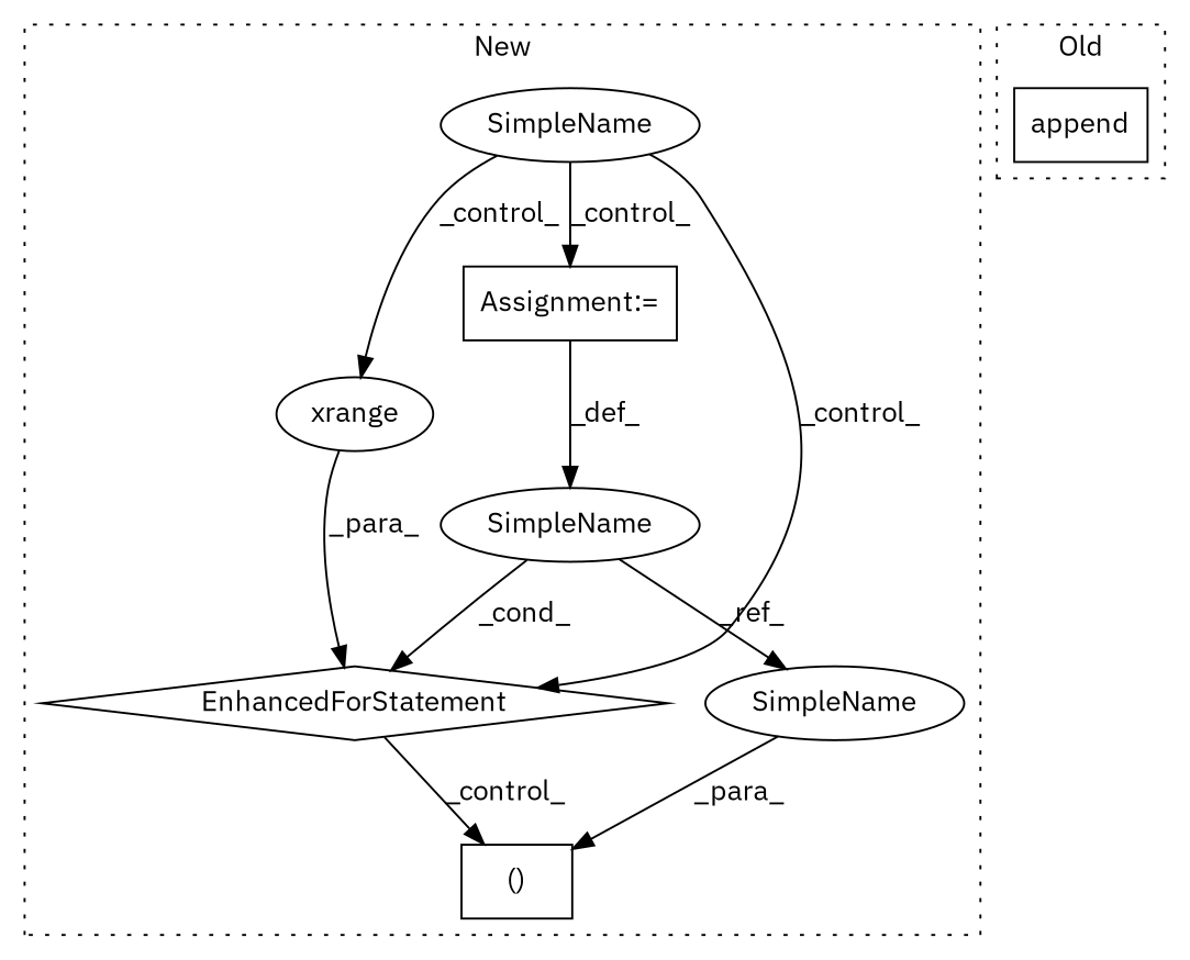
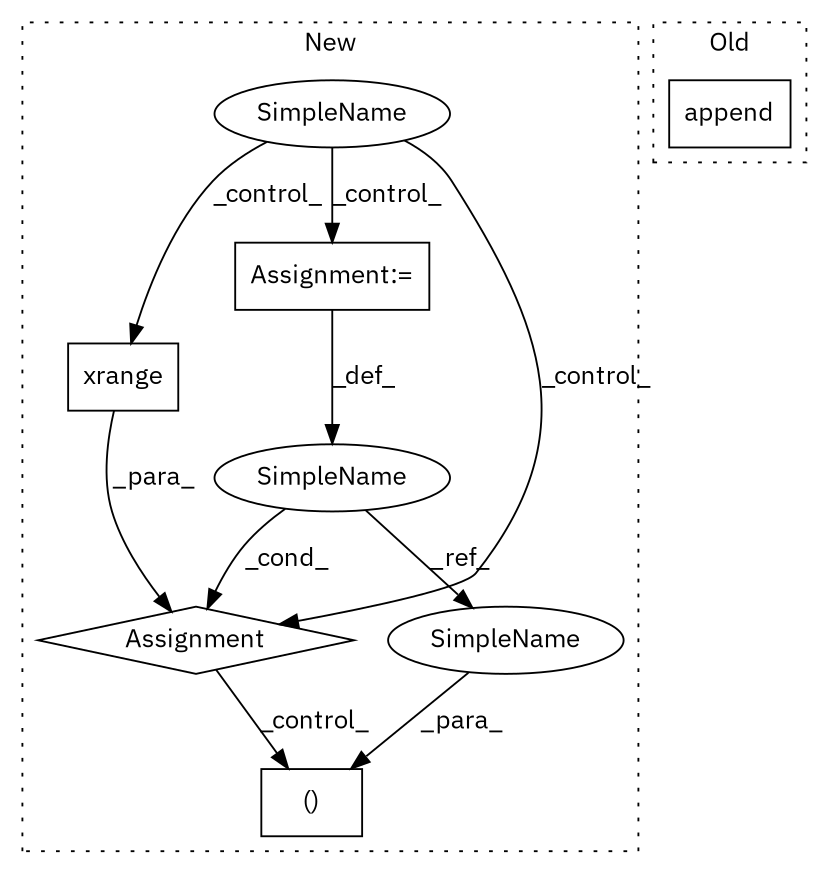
  digraph {
    fontname="IBM Plex Sans"
    node [a=42 fontname="IBM Plex Sans" l="61,2" s="4903,5001" shape=box]
    edge [fontname="IBM Plex Sans"]
-   n1 [a=32 l="7,1" label=xrange s="4977,5000" shape=ellipse]
+   n1 [a=32 l="7,1" label=xrange s="4977,5000"]
    n2 [a=7 label="Assignment:="]
-   n3 [a=70 label=EnhancedForStatement shape=diamond]
+   n3 [a=70 label=Assignment shape=diamond]
    n4 [label=SimpleName shape=ellipse l="" s=""]
    n5 [a=106 l=30 label="()" s=5033]
    n6 [l=6 label=SimpleName s=4968 shape=ellipse]
    n7 [l=6 label=SimpleName s=5033 shape=ellipse]
    n8 [a=32 l="14,2" label=append s="4738,4792"]
    subgraph cluster_1 {
      label=New
      style=dotted
      n1
      n2
      n3
      n4
      n5
      n6
      n7
    }
    subgraph cluster_2 {
      label=Old
      style=dotted
      n8
    }
    n1 -> n3 [label=_para_]
    n2 -> n6 [label=_def_]
    n3 -> n5 [label=_control_]
    n4 -> n1 [label=_control_]
    n4 -> n2 [label=_control_]
    n4 -> n3 [label=_control_]
    n6 -> n3 [label=_cond_]
    n6 -> n7 [label=_ref_]
    n7 -> n5 [label=_para_]
  }
